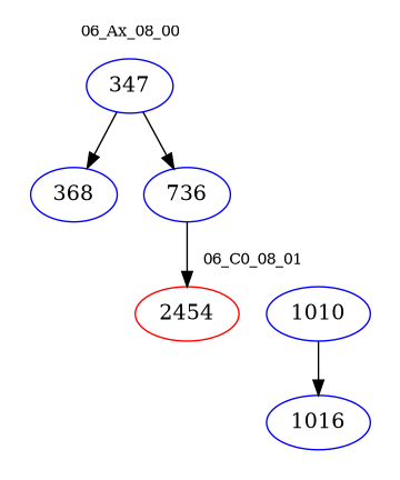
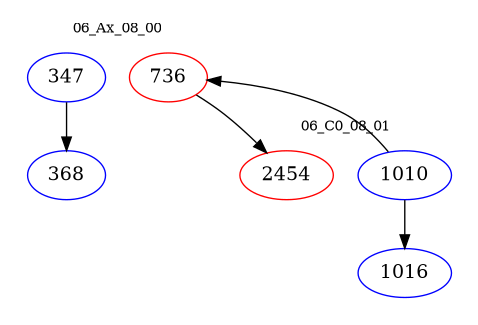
  digraph {
    node [color=blue]
    edge [color=black]
    n1 [label=347]
    n2 [label=368]
-   n3 [label=736]
+   n3 [color=red label=736]
    n4 [label=1010]
    n5 [label=1016]
    n6 [color=red label=2454]
    subgraph cluster_1 {
      color=white
      fontsize=10
      label="06_Ax_08_00"
      n1
      n2
      n3
    }
    subgraph cluster_2 {
      color=white
      fontsize=10
      label="06_C0_08_01"
      n4
      n5
      n6
    }
    n1 -> n2
-   n1 -> n3
+   n4 -> n3
    n3 -> n6
    n4 -> n5
  }
